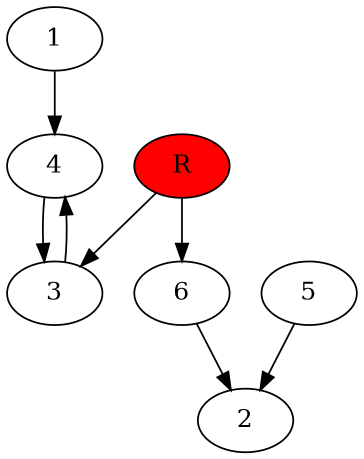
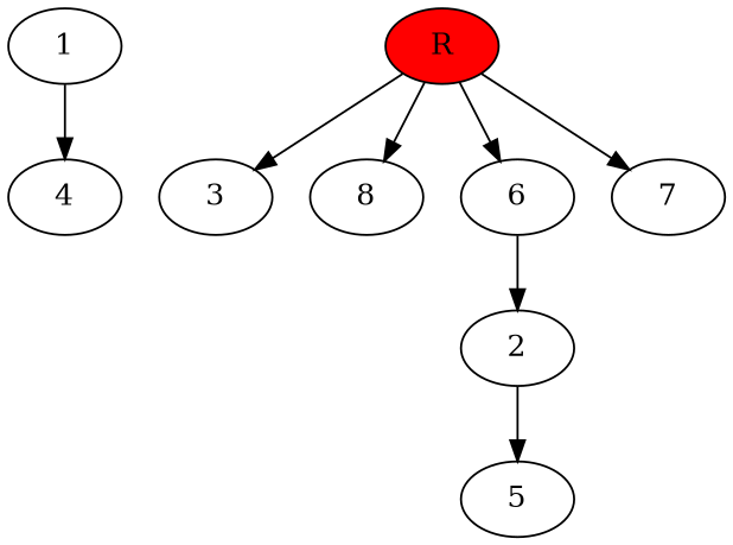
  digraph {
    1
    4
    3
    5
    2
    R [fillcolor="#ff0000" style=filled]
+   8
    6
+   7
    1 -> 4
-   4 -> 3
-   3 -> 4
-   5 -> 2
+   2 -> 5
    R -> 3
+   R -> 8
    R -> 6
+   R -> 7
    6 -> 2
  }
